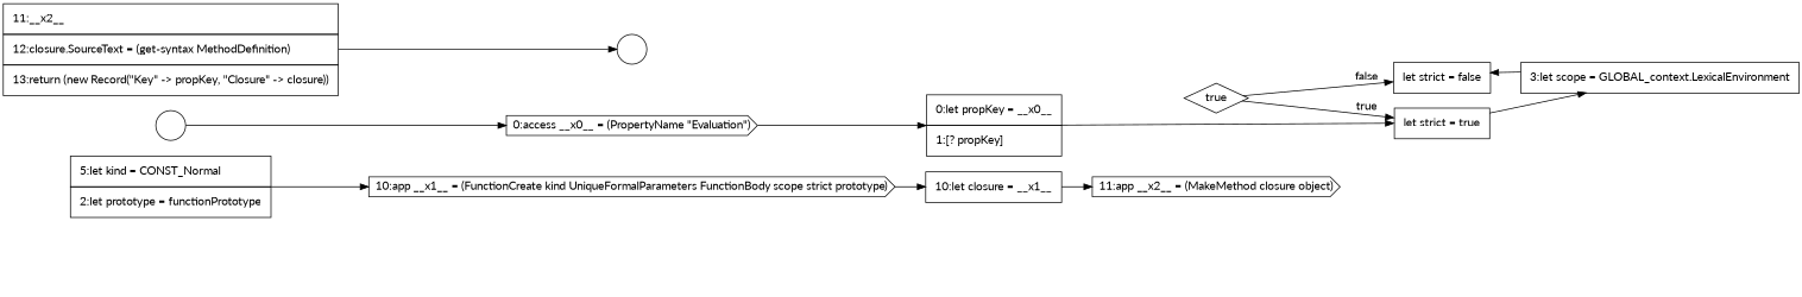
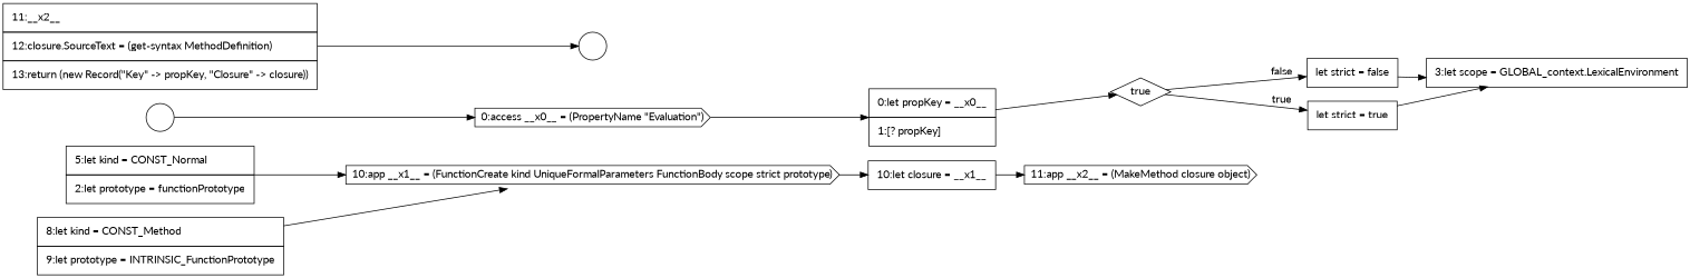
  digraph {
    fontname=Lato
    rankdir=LR
    node [color=black fillcolor=white fontname=Lato shape=none style=filled margin=0]
    edge [color=black fontname=Lato]
    n1 [label=<<font color="black">10:app __x1__ = (FunctionCreate kind UniqueFormalParameters FunctionBody scope strict prototype)</font>> shape=cds margin=""]
    n2 [label=<<font color="black">     <table border="0" cellborder="1" cellspacing="0" cellpadding="10">       <tr><td align="left">10:let closure = __x1__</td></tr>     </table>   </font>>]
    n3 [label=<<font color="black">11:app __x2__ = (MakeMethod closure object)</font>> shape=cds margin=""]
    n4 [label=<<font color="black">     <table border="0" cellborder="1" cellspacing="0" cellpadding="10">       <tr><td align="left">5:let kind = CONST_Normal</td></tr>       <tr><td align="left">2:let prototype = functionPrototype</td></tr>     </table>   </font>>]
+   n5 [label=<<font color="black">     <table border="0" cellborder="1" cellspacing="0" cellpadding="10">       <tr><td align="left">8:let kind = CONST_Method</td></tr>       <tr><td align="left">9:let prototype = INTRINSIC_FunctionPrototype</td></tr>     </table>   </font>>]
    n6 [label=<<font color="black">true</font>> shape=diamond margin=""]
    n7 [label=<<font color="black">     <table border="0" cellborder="1" cellspacing="0" cellpadding="10">       <tr><td align="left">let strict = false</td></tr>     </table>   </font>>]
    n8 [label=<<font color="black">     <table border="0" cellborder="1" cellspacing="0" cellpadding="10">       <tr><td align="left">let strict = true</td></tr>     </table>   </font>>]
    n9 [label=<<font color="black">     <table border="0" cellborder="1" cellspacing="0" cellpadding="10">       <tr><td align="left">3:let scope = GLOBAL_context.LexicalEnvironment</td></tr>     </table>   </font>>]
    n10 [label=" " shape=circle margin=""]
    n11 [label=<<font color="black">0:access __x0__ = (PropertyName &quot;Evaluation&quot;)</font>> shape=cds margin=""]
    n12 [label=<<font color="black">     <table border="0" cellborder="1" cellspacing="0" cellpadding="10">       <tr><td align="left">0:let propKey = __x0__</td></tr>       <tr><td align="left">1:[? propKey]</td></tr>     </table>   </font>>]
    n13 [label=" " shape=circle margin=""]
    n14 [label=<<font color="black">     <table border="0" cellborder="1" cellspacing="0" cellpadding="10">       <tr><td align="left">11:__x2__</td></tr>       <tr><td align="left">12:closure.SourceText = (get-syntax MethodDefinition)</td></tr>       <tr><td align="left">13:return (new Record(&quot;Key&quot; -&gt; propKey, &quot;Closure&quot; -&gt; closure))</td></tr>     </table>   </font>>]
    n1 -> n2
    n2 -> n3
    n4 -> n1
+   n5 -> n1
    n6 -> n7 [label=<<font color="black">false</font>>]
    n6 -> n8 [label=<<font color="black">true</font>>]
-   n9 -> n7
+   n7 -> n9
    n8 -> n9
    n10 -> n11
    n11 -> n12
-   n12 -> n8
+   n12 -> n6
    n14 -> n13
  }
